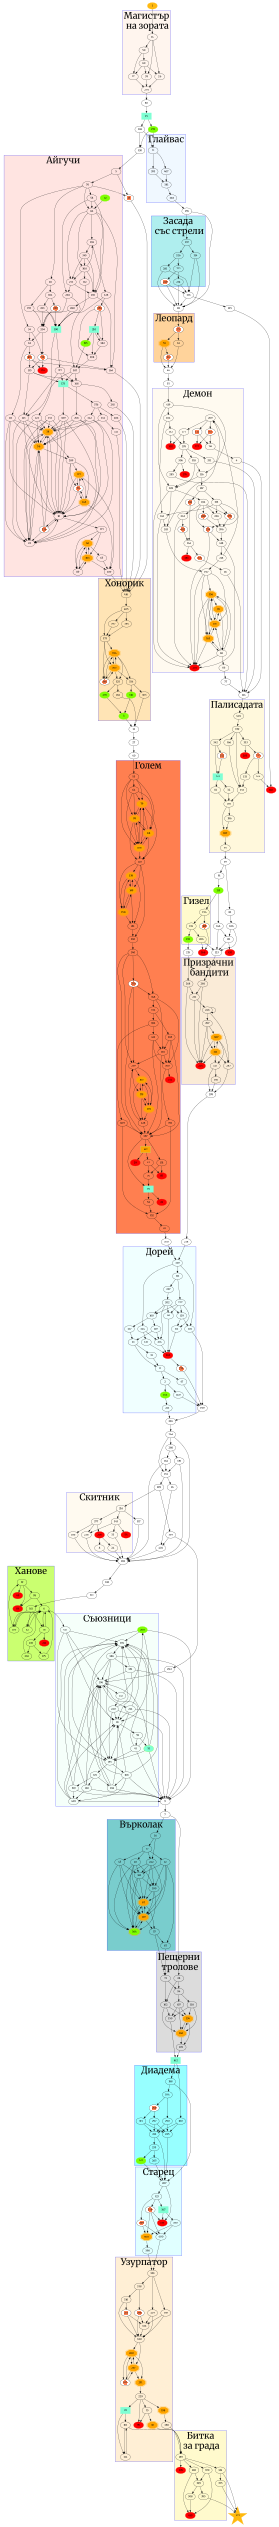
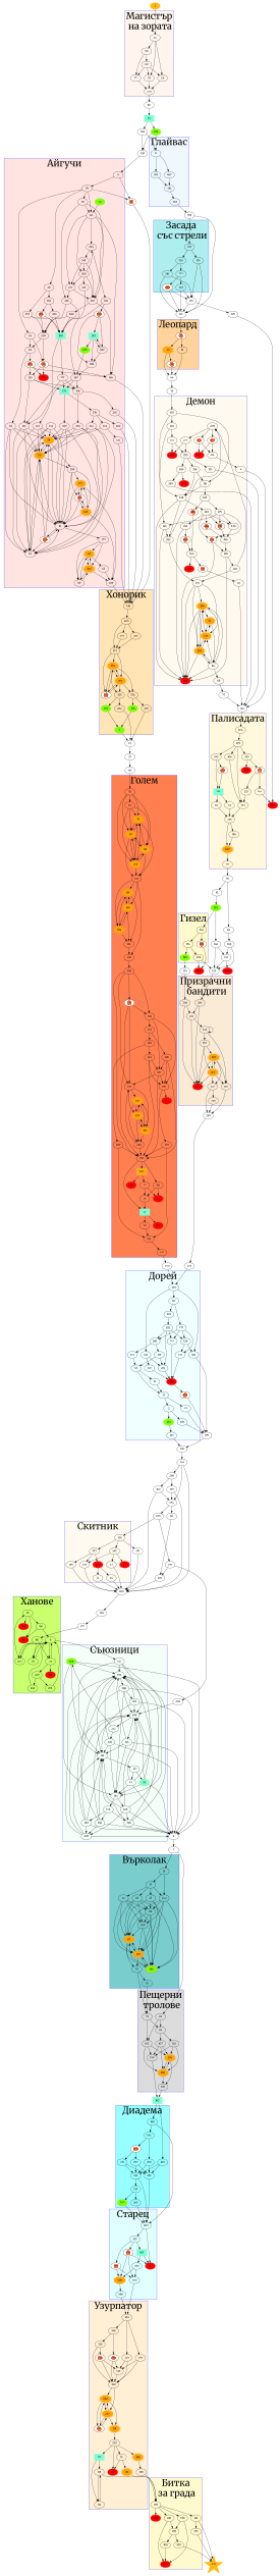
  digraph {
    fontname=Merriweather
    fontsize=50
    node [fontname=Merriweather]
    edge [fontname=Merriweather]
    23 [color=red style=filled]
    29 [color=red style=filled]
    49 [color=red style=filled]
    54 [color=red style=filled]
    84 [color=red style=filled]
    85 [color=red style=filled]
    90 [color=red style=filled]
    110 [color=red style=filled]
    122 [color=red style=filled]
    124 [color=red style=filled]
    166 [color=red style=filled]
    201 [color=red style=filled]
    203 [color=red style=filled]
    205 [color=red style=filled]
    221 [color=red style=filled]
    224 [color=red style=filled]
    262 [color=red style=filled]
    276 [color=red style=filled]
    302 [color=red style=filled]
    335 [color=red style=filled]
    371 [color=red style=filled]
    378 [color=red style=filled]
    383 [color=red style=filled]
    410 [color=red style=filled]
    420 [color=red style=filled]
    30 [color=orange shape=doubleoctagon style=filled]
    38 [color=orange shape=doubleoctagon style=filled]
    46 [color=orange shape=doubleoctagon style=filled]
    53 [color=orange shape=doubleoctagon style=filled]
    67 [color=orange shape=doubleoctagon style=filled]
    79 [color=orange shape=doubleoctagon style=filled]
    56 [color=orange shape=doubleoctagon style=filled]
    88 [color=orange shape=doubleoctagon style=filled]
    93 [color=orange shape=doubleoctagon style=filled]
    99 [color=orange shape=doubleoctagon style=filled]
    108 [color=orange shape=doubleoctagon style=filled]
    117 [color=orange shape=doubleoctagon style=filled]
    134 [color=orange shape=doubleoctagon style=filled]
    139 [color=orange shape=doubleoctagon style=filled]
    140 [color=orange shape=doubleoctagon style=filled]
    145 [color=orange shape=doubleoctagon style=filled]
    149 [color=orange shape=doubleoctagon style=filled]
    156 [color=orange shape=doubleoctagon style=filled]
    158 [color=orange shape=doubleoctagon style=filled]
    163 [color=orange shape=doubleoctagon style=filled]
    165 [color=orange shape=doubleoctagon style=filled]
    178 [color=orange shape=doubleoctagon style=filled]
    179 [color=orange shape=doubleoctagon style=filled]
    187 [color=orange shape=doubleoctagon style=filled]
    191 [color=orange shape=doubleoctagon style=filled]
    198 [color=orange shape=doubleoctagon style=filled]
    219 [color=orange shape=doubleoctagon style=filled]
    251 [color=orange shape=doubleoctagon style=filled]
    260 [color=orange shape=doubleoctagon style=filled]
    267 [color=orange shape=doubleoctagon style=filled]
    303 [color=orange shape=doubleoctagon style=filled]
    307 [color=orange shape=doubleoctagon style=filled]
    313 [color=orange shape=doubleoctagon style=filled]
    354 [color=orange shape=doubleoctagon style=filled]
    364 [color=orange fillcolor=chartreuse shape=doubleoctagon style=filled]
    365 [color=orange shape=doubleoctagon style=filled]
    408 [color=orange shape=doubleoctagon style=filled]
    15 [color=aquamarine shape=box style=filled]
    97 [color=aquamarine shape=box style=filled]
    121 [color=aquamarine shape=box style=filled]
    142 [color=aquamarine fillcolor=orange shape=box style=filled]
    162 [color=aquamarine shape=box style=filled]
    190 [color=aquamarine shape=box style=filled]
    210 [color=aquamarine shape=box style=filled]
    241 [color=aquamarine shape=box style=filled]
    347 [color=aquamarine shape=box style=filled]
    173 [color=aquamarine shape=box style=filled]
    3 [color=chartreuse style=filled]
    72 [color=chartreuse style=filled]
    115 [color=chartreuse style=filled]
    195 [color=chartreuse style=filled]
    271 [color=chartreuse style=filled]
    293 [color=chartreuse style=filled]
    316 [color=chartreuse style=filled]
    193 [color=chartreuse style=filled]
    155 [color=chartreuse style=filled]
    208 [color=chartreuse style=filled]
    51 [color=chartreuse fillcolor=aquamarine style=filled]
    247 [color=chartreuse style=filled]
    36 [fillcolor="coral;0.2:white;0.8" style=radial]
    73 [fillcolor="coral;0.2:white;0.8" style=radial]
    76 [fillcolor="coral;0.2:white;0.8" style=radial]
    92 [fillcolor="coral;0.2:white;0.8" style=radial]
    103 [fillcolor="coral;0.2:white;0.8" style=radial]
    126 [fillcolor="coral;0.2:white;0.8" style=radial]
    132 [fillcolor="coral;0.2:white;0.8" style=radial]
    147 [fillcolor="coral;0.2:white;0.8" style=radial]
    183 [fillcolor="coral;0.2:white;0.8" style=radial]
    185 [fillcolor="coral;0.2:white;0.8" style=radial]
    222 [fillcolor="coral;0.2:white;0.8" style=radial]
    234 [fillcolor="coral;0.2:white;0.8" style=radial]
    252 [fillcolor="coral;0.2:white;0.8" style=radial]
    253 [fillcolor="coral;0.2:white;0.8" style=radial]
    255 [fillcolor="coral;0.2:white;0.8" style=radial]
    270 [fillcolor="coral;0.2:white;0.8" style=radial]
    279 [fillcolor="coral;0.2:white;0.8" style=radial]
    288 [fillcolor="coral;0.2:white;0.8" style=radial]
    298 [fillcolor="coral;0.2:white;0.8" style=radial]
    346 [fillcolor="coral;0.2:white;0.8" style=radial]
    356 [fillcolor="coral;0.2:white;0.8" style=radial]
    358 [fillcolor="coral;0.2:white;0.8" style=radial]
    369 [fillcolor="coral;0.2:white;0.8" style=radial]
    374 [fillcolor="coral;0.2:white;0.8" style=radial]
    402 [fillcolor="coral;0.2:white;0.8" style=radial]
    412 [fillcolor="coral;0.2:white;0.8" style=radial]
    239 [fillcolor="coral;0.2:white;0.8" style=radial]
    25 [fillcolor="coral;0.2:white;0.8" style=radial]
    248 [fillcolor="coral;0.2:white;0.8" style=radial]
    256 [fillcolor="coral;0.2:white;0.8" style=radial]
    14
    50
    60
    39
    26
    17
    291
    416
    405
    397
    384
    373
    325
    334
    282
    305
    21
    393
    407
    381
    368
    5
    70
    58
    34
    48
    82
    294
    300
    273
    250
    164
    182
    233
    204
    217
    223
    22
    10
    63
    312
    157
    266
    113
    280
    328
    345
    382
    398
    367
    135
    376
    415
    148
    322
    332
    389
    258
    153
    245
    321
    177
    89
    65
    309
    289
    406
    55
    64
    120
    211
    230
    240
    259
    228
    348
    372
    385
    392
    413
    360
    357
    42
    151
    74
    52
    352
    411
    387
    409
    391
    337
    326
    281
    272
    314
    261
    61
    419
    104
    116
    128
    143
    152
    167
    175
    192
    243
    226
    396
    418
    344
    18
    283
    218
    197
    209
    277
    114
    295
    86
    66
    285
    4
    331
    318
    306
    404
    379
    366
    342
    333
    144
    133
    353
    32
    81
    264
    196
    95
    284
    268
    231
    246
    257
    327
    340
    287
    154
    174
    206
    324
    311
    301
    274
    127
    339
    237
    202
    227
    160
    129
    141
    137
    119
    171
    31
    11
    2
    47
    213
    169
    43
    216
    377
    343
    238
    186
    8
    24
    33
    161
    105
    62
    78
    19
    98
    6
    249
    275
    263
    417
    394
    296
    184
    68
    232
    214
    220
    176
    168
    159
    130
    138
    403
    386
    351
    59
    41
    16
    37
    242
    12
    45
    20
    341
    200
    57
    87
    28
    71
    94
    102
    107
    118
    150
    170
    188
    194
    297
    290
    180
    225
    212
    235
    265
    315
    207
    323
    380
    390
    400
    363
    338
    310
    329
    349
    336
    320
    229
    75
    101
    388
    112
    189
    100
    399
    361
    308
    395
    375
    370
    44
    304
    13
    146
    330
    215
    9
    199
    111
    136
    80
    355
    350
    414
    77
    69
    299
    123
    236
    317
    269
    421 [color=darkgoldenrod1 shape=star style=filled]
    35
    27
    131
    7
    125
    83
    91
    278
    244
    181
    1 [color=darkgoldenrod1 style=filled]
    40
    172
    106
    96
    401
    109
    359
    292
    254
    286
    362
    319
    subgraph sub_1 {
      23
      29
      49
      54
      84
      85
      90
      110
      122
      124
      166
      201
      203
      205
      221
      224
      262
      276
      302
      335
      371
      378
      383
      410
      420
    }
    subgraph sub_2 {
      30
      38
      46
      53
      67
      79
      56
      88
      93
      99
      108
      117
      134
      139
      140
      145
      149
      156
      158
      163
      165
      178
      179
      187
      191
      198
      219
      251
      260
      267
      303
      307
      313
      354
      364
      365
      408
    }
    subgraph sub_3 {
      15
      97
      121
      142
      162
      190
      210
      241
      347
      173
    }
    subgraph sub_4 {
      3
      72
      115
      195
      271
      293
      316
      193
      155
      208
      51
      247
    }
    subgraph sub_5 {
      36
      73
      76
      92
      103
      126
      132
      147
      183
      185
      222
      234
      252
      253
      255
      270
      279
      288
      298
      346
      356
      358
      369
      374
      402
      412
      239
      25
      248
      256
    }
    subgraph cluster_6 {
      bgcolor=seashell
      color=blue
      label="Магистър\n на зората"
      14
      50
      60
      39
      26
      17
      291
    }
    subgraph cluster_7 {
      bgcolor=moccasin
      color=blue
      label="Хонорик"
      354
      365
      3
      293
      316
      346
      416
      405
      397
      384
      373
      325
      334
      282
      305
    }
    subgraph cluster_8 {
      bgcolor=aliceblue
      color=blue
      label="Глайвас"
      21
      393
      407
      381
      368
    }
    subgraph cluster_9 {
      bgcolor=mistyrose
      color=blue
      label="Айгучи"
      124
      38
      46
      56
      117
      145
      303
      190
      210
      173
      72
      195
      76
      92
      103
      126
      356
      239
      5
      70
      58
      34
      48
      82
      294
      300
      273
      250
      164
      182
      233
      204
      217
      223
      22
      10
      63
      312
      157
      266
      113
      280
      328
      345
      382
      398
      367
      135
      376
      415
      148
      322
      332
      389
      258
      153
      245
      321
      177
      89
      65
      309
      289
      406
    }
    subgraph cluster_10 {
      bgcolor=coral
      color=blue
      label="Голем"
      23
      29
      85
      371
      79
      88
      99
      108
      139
      149
      158
      165
      179
      191
      97
      142
      270
      55
      64
      120
      211
      230
      240
      259
      228
      348
      372
      385
      392
      413
      360
      357
      42
      151
      74
      52
      352
      411
      387
      409
      391
    }
    subgraph cluster_11 {
      bgcolor=paleturquoise
      color=blue
      label="Засада\n със стрели"
      248
      337
      326
      281
      272
      314
      261
    }
    subgraph cluster_12 {
      bgcolor=burlywood1
      color=blue
      label="Леопард"
      53
      36
      73
      61
    }
    subgraph cluster_13 {
      bgcolor=floralwhite
      color=blue
      label="Демон"
      122
      201
      276
      302
      383
      93
      156
      163
      178
      132
      147
      183
      234
      255
      288
      374
      402
      419
      104
      116
      128
      143
      152
      167
      175
      192
      243
      226
      396
      418
      344
      18
      283
      218
      197
      209
      277
      114
      295
      86
      66
      285
      4
      331
      318
      306
    }
    subgraph cluster_14 {
      bgcolor=cornsilk
      color=blue
      label="Палисадата"
      203
      187
      241
      222
      252
      404
      379
      366
      342
      333
      144
      133
      353
      32
      81
      264
      196
      95
    }
    subgraph cluster_15 {
      bgcolor=antiquewhite
      color=blue
      label="Призрачни\n бандити"
      224
      307
      313
      284
      268
      231
      246
      257
      327
      340
      287
    }
    subgraph cluster_16 {
      bgcolor=lemonchiffon
      color=blue
      label="Гизел"
      193
      185
      154
      174
      206
    }
    subgraph cluster_17 {
      bgcolor=azure
      color=blue
      label="Дорей"
      262
      155
      279
      324
      311
      301
      274
      127
      339
      237
      202
      227
      160
      129
      141
      137
      119
      171
      31
      11
      2
      47
      213
      169
      43
    }
    subgraph cluster_18 {
      bgcolor=floralwhite
      color=blue
      label="Скитник"
      54
      205
      216
      377
      343
      238
      186
      8
      24
      33
    }
    subgraph cluster_19 {
      bgcolor=darkolivegreen1
      color=blue
      label="Ханове"
      49
      84
      221
      161
      105
      62
      78
      19
      98
      6
      249
      275
      263
    }
    subgraph cluster_20 {
      bgcolor=mintcream
      color=blue
      label="Съюзници"
      208
      51
      417
      394
      296
      184
      68
      232
      214
      220
      176
      168
      159
      130
      138
      403
      386
      351
      59
      41
    }
    subgraph cluster_21 {
      bgcolor=darkslategray3
      color=blue
      label="Върколак"
      67
      219
      364
      16
      37
      242
      12
      45
      20
      341
      200
      57
      87
    }
    subgraph cluster_22 {
      bgcolor=gainsboro
      color=blue
      label="Пещерни\n тролове"
      134
      140
      28
      71
      94
      102
      107
      118
      150
      170
    }
    subgraph cluster_23 {
      bgcolor=darkslategray1
      color=blue
      label="Диадема"
      247
      256
      188
      194
      297
      290
      180
      225
      212
      235
      265
      315
    }
    subgraph cluster_24 {
      bgcolor=lightcyan
      color=blue
      label="Старец"
      335
      408
      347
      358
      369
      207
      323
      380
      390
      400
    }
    subgraph cluster_25 {
      bgcolor=papayawhip
      color=blue
      label="Узурпатор"
      90
      30
      198
      251
      260
      267
      121
      253
      298
      412
      363
      338
      310
      329
      349
      336
      320
      229
      75
      101
      388
      112
    }
    subgraph cluster_26 {
      bgcolor=lemonchiffon
      color=blue
      label="Битка\n за града"
      378
      410
      189
      100
      399
      361
      308
      395
      375
      370
    }
    205 -> 8
    205 -> 24
    262 -> 279
    30 -> 189
    38 -> 56
    38 -> 22
    38 -> 10
    38 -> 289
    46 -> 303
    46 -> 89
    46 -> 65
    53 -> 36
    53 -> 44
    67 -> 219
    67 -> 364
    67 -> 57
    79 -> 99
    79 -> 108
    79 -> 120
    56 -> 38
    56 -> 22
    56 -> 10
    56 -> 289
    88 -> 79
    88 -> 99
    88 -> 108
    88 -> 120
    93 -> 178
    93 -> 86
    99 -> 79
    99 -> 88
    99 -> 108
    99 -> 120
    108 -> 79
    108 -> 88
    108 -> 99
    108 -> 120
    117 -> 76
    117 -> 10
    117 -> 309
    134 -> 140
    134 -> 170
    139 -> 149
    139 -> 158
    139 -> 211
    140 -> 134
    140 -> 170
    145 -> 117
    145 -> 76
    145 -> 10
    145 -> 309
    149 -> 139
    149 -> 158
    149 -> 211
    156 -> 201
    156 -> 93
    156 -> 163
    156 -> 178
    156 -> 86
    158 -> 139
    158 -> 149
    158 -> 211
    163 -> 201
    163 -> 156
    163 -> 178
    163 -> 86
    165 -> 179
    165 -> 191
    165 -> 228
    178 -> 93
    178 -> 156
    178 -> 163
    179 -> 165
    179 -> 191
    179 -> 228
    187 -> 95
    191 -> 165
    191 -> 179
    191 -> 228
    198 -> 388
    219 -> 67
    219 -> 364
    219 -> 57
    251 -> 229
    260 -> 251
    260 -> 267
    260 -> 412
    267 -> 251
    267 -> 260
    267 -> 412
    303 -> 46
    303 -> 89
    303 -> 309
    307 -> 224
    307 -> 313
    307 -> 327
    307 -> 287
    313 -> 224
    313 -> 307
    313 -> 327
    313 -> 287
    354 -> 365
    354 -> 346
    354 -> 325
    354 -> 334
    364 -> 67
    364 -> 219
    365 -> 354
    365 -> 346
    365 -> 325
    365 -> 334
    408 -> 390
    15 -> 271
    15 -> 304
    97 -> 23
    97 -> 52
    121 -> 101
    121 -> 112
    142 -> 29
    142 -> 42
    162 -> 188
    162 -> 180
    190 -> 217
    190 -> 223
    210 -> 195
    210 -> 382
    210 -> 398
    241 -> 32
    241 -> 81
    347 -> 335
    347 -> 380
    173 -> 376
    173 -> 389
    3 -> 13
    72 -> 82
    115 -> 154
    115 -> 146
    195 -> 367
    271 -> 21
    271 -> 330
    293 -> 3
    316 -> 3
    193 -> 215
    155 -> 213
    208 -> 394
    208 -> 184
    208 -> 68
    208 -> 9
    51 -> 394
    51 -> 296
    51 -> 184
    51 -> 9
    247 -> 207
    36 -> 44
    73 -> 53
    73 -> 61
    76 -> 117
    76 -> 145
    76 -> 10
    92 -> 124
    92 -> 164
    92 -> 135
    103 -> 124
    103 -> 164
    103 -> 135
    126 -> 38
    126 -> 56
    126 -> 22
    126 -> 10
    132 -> 122
    132 -> 114
    147 -> 122
    147 -> 114
    183 -> 344
    185 -> 166
    222 -> 144
    222 -> 133
    234 -> 201
    234 -> 418
    252 -> 241
    253 -> 336
    253 -> 320
    255 -> 396
    270 -> 259
    270 -> 348
    270 -> 357
    279 -> 199
    288 -> 396
    298 -> 336
    298 -> 320
    346 -> 354
    346 -> 365
    356 -> 210
    356 -> 382
    356 -> 398
    358 -> 335
    358 -> 408
    358 -> 400
    369 -> 408
    369 -> 400
    374 -> 18
    402 -> 344
    412 -> 260
    412 -> 267
    239 -> 190
    239 -> 204
    25 -> 416
    248 -> 111
    248 -> 136
    256 -> 297
    256 -> 315
    14 -> 50
    14 -> 39
    14 -> 26
    50 -> 60
    50 -> 17
    60 -> 39
    60 -> 26
    60 -> 17
    39 -> 291
    26 -> 291
    17 -> 291
    291 -> 80
    416 -> 405
    405 -> 397
    405 -> 384
    405 -> 373
    397 -> 373
    384 -> 373
    373 -> 354
    373 -> 365
    373 -> 346
    325 -> 293
    325 -> 282
    334 -> 316
    334 -> 305
    282 -> 13
    305 -> 13
    21 -> 393
    21 -> 407
    393 -> 381
    407 -> 381
    381 -> 368
    368 -> 355
    5 -> 25
    5 -> 70
    70 -> 25
    70 -> 58
    70 -> 34
    70 -> 48
    70 -> 82
    58 -> 82
    58 -> 250
    58 -> 266
    34 -> 92
    34 -> 63
    48 -> 182
    48 -> 157
    82 -> 294
    82 -> 300
    82 -> 273
    82 -> 250
    82 -> 164
    294 -> 328
    294 -> 345
    300 -> 294
    300 -> 273
    300 -> 250
    300 -> 312
    273 -> 250
    273 -> 266
    250 -> 164
    250 -> 280
    164 -> 416
    182 -> 239
    182 -> 233
    233 -> 190
    233 -> 204
    204 -> 92
    204 -> 63
    217 -> 173
    217 -> 415
    217 -> 148
    223 -> 38
    223 -> 56
    223 -> 22
    223 -> 10
    22 -> 38
    22 -> 56
    22 -> 10
    10 -> 126
    10 -> 177
    63 -> 103
    63 -> 113
    312 -> 190
    157 -> 190
    157 -> 204
    266 -> 190
    266 -> 204
    113 -> 38
    113 -> 56
    113 -> 22
    113 -> 10
    280 -> 190
    280 -> 204
    328 -> 356
    328 -> 367
    345 -> 300
    345 -> 273
    345 -> 250
    382 -> 210
    382 -> 398
    398 -> 367
    367 -> 173
    367 -> 415
    367 -> 148
    135 -> 173
    135 -> 415
    135 -> 148
    376 -> 322
    376 -> 332
    376 -> 406
    415 -> 38
    415 -> 56
    415 -> 22
    415 -> 10
    148 -> 258
    148 -> 245
    322 -> 38
    322 -> 56
    322 -> 22
    322 -> 10
    332 -> 38
    332 -> 321
    389 -> 38
    389 -> 56
    389 -> 22
    389 -> 10
    258 -> 38
    258 -> 56
    258 -> 22
    258 -> 10
    153 -> 38
    153 -> 56
    153 -> 22
    153 -> 10
    245 -> 416
    321 -> 416
    177 -> 46
    177 -> 303
    177 -> 89
    89 -> 46
    89 -> 303
    65 -> 309
    309 -> 416
    289 -> 117
    289 -> 145
    289 -> 76
    289 -> 10
    406 -> 416
    55 -> 79
    55 -> 88
    55 -> 99
    55 -> 108
    55 -> 64
    64 -> 79
    64 -> 88
    64 -> 99
    64 -> 108
    120 -> 139
    120 -> 149
    120 -> 158
    120 -> 230
    211 -> 230
    230 -> 240
    240 -> 270
    240 -> 259
    240 -> 348
    240 -> 357
    259 -> 165
    259 -> 179
    259 -> 191
    228 -> 259
    228 -> 357
    348 -> 372
    348 -> 360
    348 -> 387
    372 -> 385
    372 -> 392
    385 -> 360
    385 -> 357
    385 -> 387
    392 -> 413
    392 -> 409
    413 -> 360
    413 -> 357
    413 -> 387
    360 -> 371
    360 -> 391
    357 -> 97
    357 -> 142
    357 -> 151
    42 -> 85
    42 -> 74
    151 -> 85
    151 -> 74
    74 -> 97
    52 -> 352
    352 -> 411
    411 -> 350
    387 -> 259
    387 -> 360
    387 -> 357
    409 -> 357
    409 -> 352
    391 -> 357
    391 -> 352
    337 -> 326
    337 -> 314
    326 -> 281
    326 -> 272
    281 -> 111
    281 -> 136
    272 -> 248
    272 -> 261
    314 -> 111
    314 -> 136
    261 -> 111
    261 -> 136
    61 -> 44
    419 -> 104
    419 -> 116
    419 -> 128
    104 -> 143
    104 -> 152
    116 -> 128
    116 -> 167
    128 -> 201
    128 -> 192
    128 -> 283
    143 -> 201
    143 -> 283
    152 -> 302
    152 -> 295
    167 -> 183
    167 -> 175
    175 -> 234
    175 -> 255
    175 -> 143
    175 -> 226
    192 -> 234
    192 -> 255
    192 -> 288
    192 -> 243
    192 -> 226
    243 -> 201
    243 -> 402
    226 -> 396
    396 -> 418
    418 -> 201
    418 -> 218
    344 -> 383
    344 -> 374
    18 -> 414
    283 -> 197
    283 -> 209
    218 -> 197
    218 -> 209
    197 -> 201
    197 -> 156
    197 -> 163
    197 -> 178
    209 -> 132
    209 -> 147
    209 -> 277
    277 -> 302
    277 -> 295
    114 -> 4
    295 -> 331
    295 -> 318
    295 -> 306
    86 -> 201
    86 -> 156
    86 -> 163
    86 -> 178
    86 -> 66
    66 -> 77
    285 -> 414
    4 -> 414
    331 -> 414
    318 -> 116
    318 -> 128
    306 -> 276
    306 -> 285
    404 -> 379
    379 -> 366
    379 -> 342
    379 -> 333
    379 -> 353
    366 -> 353
    342 -> 241
    342 -> 252
    333 -> 203
    333 -> 222
    144 -> 110
    133 -> 353
    353 -> 264
    32 -> 264
    81 -> 264
    264 -> 187
    264 -> 196
    196 -> 187
    95 -> 69
    284 -> 224
    284 -> 231
    268 -> 224
    268 -> 231
    231 -> 224
    231 -> 246
    246 -> 246
    246 -> 257
    246 -> 287
    257 -> 224
    257 -> 307
    257 -> 313
    327 -> 340
    327 -> 299
    340 -> 299
    287 -> 299
    154 -> 185
    154 -> 174
    174 -> 193
    174 -> 206
    206 -> 166
    206 -> 123
    324 -> 274
    324 -> 127
    311 -> 237
    311 -> 227
    301 -> 199
    274 -> 262
    127 -> 262
    339 -> 324
    339 -> 311
    339 -> 301
    237 -> 202
    202 -> 274
    202 -> 160
    202 -> 129
    202 -> 141
    227 -> 160
    227 -> 129
    227 -> 141
    227 -> 171
    160 -> 137
    160 -> 119
    129 -> 301
    129 -> 171
    141 -> 262
    137 -> 43
    119 -> 274
    119 -> 43
    171 -> 262
    31 -> 11
    11 -> 2
    11 -> 47
    2 -> 155
    2 -> 169
    47 -> 199
    213 -> 236
    169 -> 199
    43 -> 31
    43 -> 11
    216 -> 377
    216 -> 343
    216 -> 317
    377 -> 205
    377 -> 238
    377 -> 186
    343 -> 54
    343 -> 238
    343 -> 33
    238 -> 269
    186 -> 269
    8 -> 269
    24 -> 269
    33 -> 269
    161 -> 105
    161 -> 62
    161 -> 78
    105 -> 19
    105 -> 6
    62 -> 6
    78 -> 221
    78 -> 6
    78 -> 249
    19 -> 49
    19 -> 84
    19 -> 98
    98 -> 84
    98 -> 6
    6 -> 105
    6 -> 62
    6 -> 78
    6 -> 417
    249 -> 275
    249 -> 263
    275 -> 6
    263 -> 6
    417 -> 394
    417 -> 296
    417 -> 184
    417 -> 68
    394 -> 386
    296 -> 232
    296 -> 214
    184 -> 176
    184 -> 168
    68 -> 59
    232 -> 208
    232 -> 220
    214 -> 394
    214 -> 184
    214 -> 68
    214 -> 9
    220 -> 394
    220 -> 184
    220 -> 68
    220 -> 9
    176 -> 159
    176 -> 130
    176 -> 138
    168 -> 394
    168 -> 296
    168 -> 68
    168 -> 138
    168 -> 403
    168 -> 9
    159 -> 394
    159 -> 296
+   159 -> 68
    159 -> 403
    159 -> 9
    130 -> 394
    130 -> 296
    130 -> 68
    130 -> 403
    130 -> 9
    138 -> 394
    138 -> 296
    138 -> 68
    138 -> 9
    403 -> 394
    403 -> 296
    403 -> 68
    403 -> 9
    386 -> 296
    386 -> 184
    386 -> 68
    386 -> 351
    386 -> 9
    351 -> 394
    351 -> 296
    351 -> 68
    351 -> 9
    59 -> 51
    59 -> 41
    41 -> 394
    41 -> 296
    41 -> 184
    41 -> 9
    16 -> 37
    16 -> 242
    37 -> 242
    37 -> 12
    37 -> 45
    37 -> 20
    242 -> 67
    242 -> 219
    242 -> 364
    242 -> 341
    242 -> 200
    12 -> 67
    12 -> 219
-   12 -> 87
+   12 -> 364
    12 -> 341
    12 -> 200
    45 -> 67
    45 -> 219
    45 -> 364
    45 -> 341
    20 -> 67
    20 -> 219
    20 -> 364
    20 -> 341
    20 -> 200
    341 -> 67
    341 -> 219
    341 -> 364
    341 -> 200
    200 -> 67
    200 -> 219
    200 -> 364
    57 -> 87
    57 -> 71
    87 -> 71
    28 -> 94
    28 -> 102
    71 -> 94
    71 -> 102
    94 -> 107
    94 -> 118
    102 -> 134
    102 -> 140
    102 -> 150
    107 -> 134
    107 -> 140
    107 -> 150
    118 -> 134
    118 -> 140
    118 -> 150
    150 -> 162
    170 -> 162
    188 -> 194
    188 -> 207
    194 -> 256
    194 -> 290
    297 -> 225
    297 -> 212
    290 -> 225
    290 -> 212
    180 -> 225
    180 -> 212
    225 -> 207
    212 -> 235
    212 -> 207
    235 -> 247
    235 -> 265
    265 -> 207
    315 -> 225
    315 -> 212
    207 -> 335
    207 -> 323
    323 -> 347
    323 -> 358
    323 -> 369
    380 -> 408
    380 -> 400
    390 -> 363
    400 -> 363
    363 -> 338
    363 -> 329
    363 -> 349
    338 -> 298
    338 -> 310
    310 -> 253
    310 -> 320
    329 -> 336
    329 -> 320
    349 -> 336
    349 -> 320
    336 -> 320
    320 -> 260
    320 -> 267
    229 -> 90
    229 -> 198
    229 -> 121
    229 -> 75
    75 -> 90
    75 -> 30
    101 -> 112
    101 -> 189
    388 -> 189
    112 -> 101
    189 -> 378
    189 -> 100
    189 -> 361
    189 -> 370
    100 -> 410
    100 -> 399
    399 -> 308
    399 -> 395
    361 -> 375
    361 -> 421
    308 -> 410
    395 -> 421
    375 -> 421
    370 -> 410
    370 -> 399
    44 -> 35
    304 -> 21
    304 -> 330
    13 -> 27
    146 -> 123
    146 -> 131
    330 -> 5
    215 -> 268
    9 -> 7
    199 -> 236
    111 -> 73
    136 -> 111
    136 -> 125
    80 -> 15
    355 -> 337
    355 -> 111
    350 -> 339
    414 -> 404
    77 -> 414
    69 -> 83
    69 -> 91
    299 -> 278
    123 -> 284
    236 -> 244
    317 -> 269
    269 -> 181
    35 -> 419
    27 -> 40
    131 -> 420
    131 -> 123
    7 -> 16
    7 -> 28
    125 -> 110
    83 -> 106
    91 -> 115
    278 -> 339
    244 -> 269
    244 -> 254
    244 -> 286
    181 -> 172
    1 -> 14
    40 -> 55
    172 -> 161
    106 -> 123
    106 -> 131
    96 -> 401
    401 -> 269
    109 -> 216
    109 -> 359
    359 -> 401
    359 -> 292
    292 -> 296
    254 -> 96
    254 -> 109
    286 -> 362
    286 -> 319
    362 -> 269
    362 -> 254
    319 -> 269
    319 -> 254
  }
